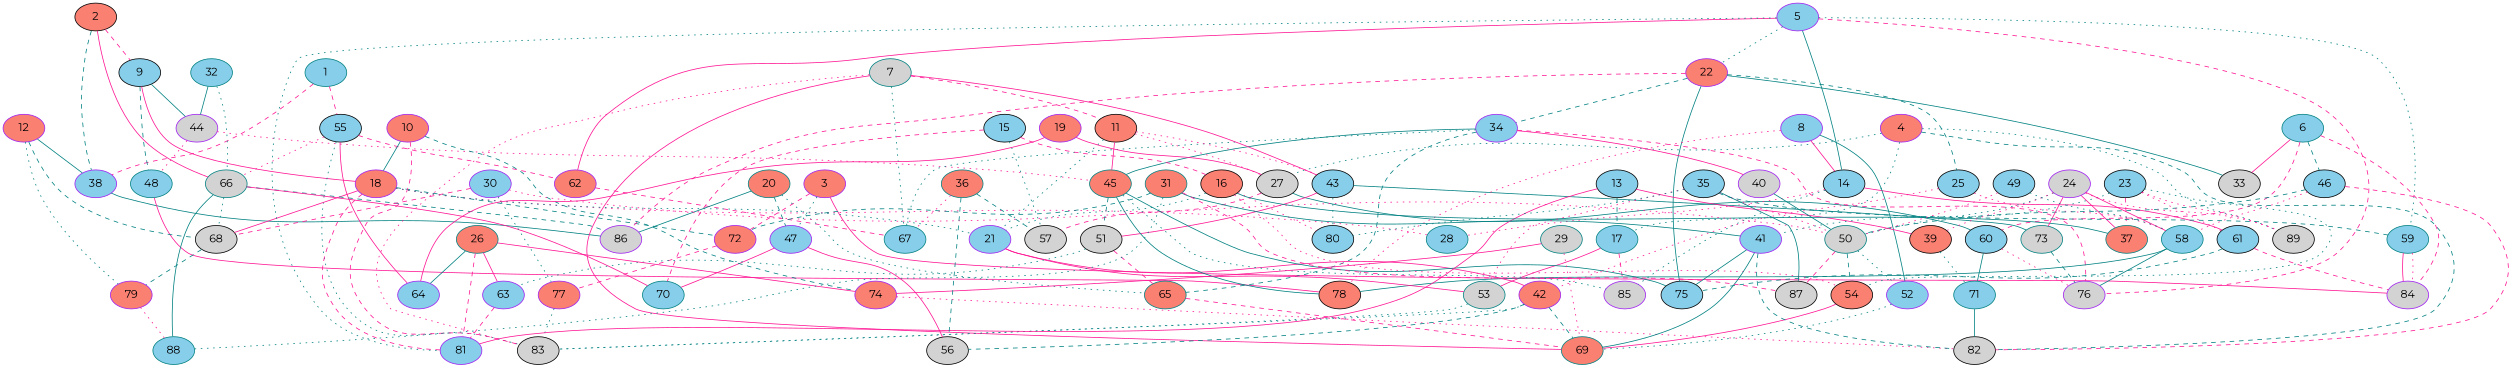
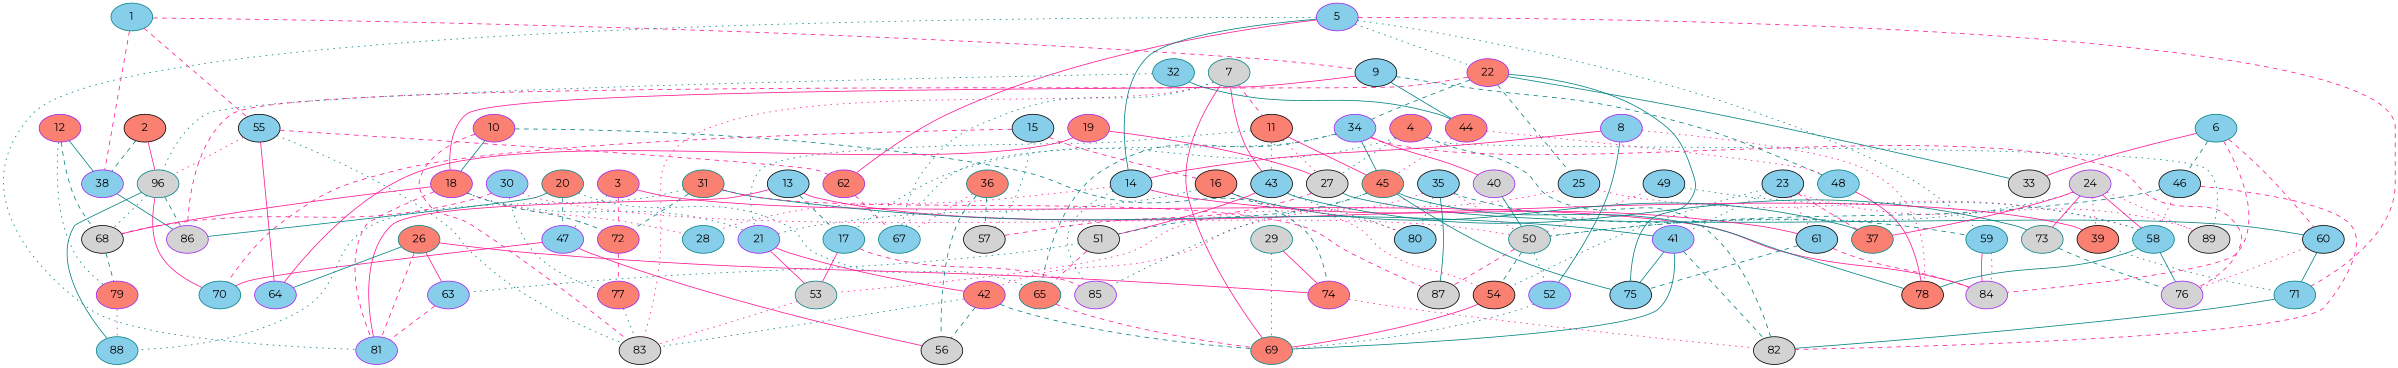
  graph {
    fontname=Montserrat
    node [color=purple fillcolor=skyblue fontname=Montserrat style=filled]
    edge [color=deeppink fontname=Montserrat style=dotted]
    1 [color=teal]
    9 [color=black]
    38
    55 [color=black]
    18 [fillcolor=salmon]
-   44 [fillcolor=lightgrey]
+   44 [fillcolor=salmon]
    48 [color=teal]
    86 [fillcolor=lightgrey]
-   66 [color=teal fillcolor=lightgrey]
+   66 [color=teal fillcolor=lightgrey label=96]
    62 [fillcolor=salmon]
    83 [color=black fillcolor=lightgrey]
    64
    2 [color=black fillcolor=salmon]
    68 [color=black fillcolor=lightgrey]
    70 [color=teal]
    88 [color=teal]
    3 [fillcolor=salmon]
    47
    72 [fillcolor=salmon]
    84 [fillcolor=lightgrey]
    56 [color=black fillcolor=lightgrey]
    77 [fillcolor=salmon]
    4 [fillcolor=salmon]
    17 [color=teal]
    27 [color=black fillcolor=lightgrey]
    82 [color=black fillcolor=lightgrey]
    89 [color=black fillcolor=lightgrey]
    85 [fillcolor=lightgrey]
    53 [color=teal fillcolor=lightgrey]
    60 [color=black]
    57 [color=black fillcolor=lightgrey]
    14 [color=black]
    5
    22 [fillcolor=salmon]
    59 [color=teal]
    71 [color=teal]
    81
    28 [color=teal]
    61 [color=black]
    33 [color=black fillcolor=lightgrey]
    25 [color=black]
    34
    75 [color=black]
    67 [color=teal]
    6 [color=teal]
    46 [color=black]
    50 [color=teal fillcolor=lightgrey]
    58 [color=teal]
    76 [fillcolor=lightgrey]
    7 [color=teal fillcolor=lightgrey]
    11 [color=black fillcolor=salmon]
    43 [color=black]
    69 [color=teal fillcolor=salmon]
    21
    45 [color=teal fillcolor=salmon]
    80 [color=black]
    73 [color=teal fillcolor=lightgrey]
    51 [color=black fillcolor=lightgrey]
    8
    52
    78 [color=black fillcolor=salmon]
    10 [fillcolor=salmon]
    74 [fillcolor=salmon]
    42 [fillcolor=salmon]
    12 [fillcolor=salmon]
    79 [fillcolor=salmon]
    13 [color=black]
    39 [color=black fillcolor=salmon]
    15 [color=black]
    16 [color=black fillcolor=salmon]
    37 [color=teal fillcolor=salmon]
    54 [color=black fillcolor=salmon]
    19 [fillcolor=salmon]
    20 [color=teal fillcolor=salmon]
    65 [color=teal fillcolor=salmon]
    40 [fillcolor=lightgrey]
    23 [color=black]
    41
    24 [fillcolor=lightgrey]
    87 [color=black fillcolor=lightgrey]
    26 [color=teal fillcolor=salmon]
    63
    29 [color=teal fillcolor=lightgrey]
    30
    31 [color=teal fillcolor=salmon]
    32 [color=teal]
    35 [color=black]
    36 [color=teal fillcolor=salmon]
    49 [color=black]
-   2 -- 9 [style=dashed]
+   1 -- 9 [style=dashed]
    1 -- 38 [style=dashed]
    1 -- 55 [style=dashed]
    9 -- 18 [style=solid]
    9 -- 44 [color=teal style=solid]
    9 -- 48 [color=teal style=dashed]
    38 -- 86 [color=teal style=solid]
    55 -- 66
    55 -- 62 [style=dashed]
    55 -- 83 [color=teal]
    55 -- 64 [style=solid]
    18 -- 68 [style=solid]
    18 -- 72 [color=teal style=dashed]
    18 -- 81 [style=dashed]
    18 -- 28
    18 -- 21 [color=teal]
    44 -- 48
    44 -- 45
    48 -- 78 [style=solid]
    66 -- 86 [color=teal style=dashed]
    66 -- 68 [color=teal]
    66 -- 70 [style=solid]
    66 -- 88 [color=teal style=solid]
    62 -- 67 [style=dashed]
    2 -- 38 [color=teal style=dashed]
    2 -- 66 [style=solid]
    68 -- 79 [color=teal style=dashed]
    3 -- 47 [color=teal]
    3 -- 72 [style=dashed]
    3 -- 84 [style=solid]
    47 -- 70 [style=solid]
    47 -- 56 [style=solid]
    72 -- 77 [style=dashed]
    77 -- 83 [color=teal]
    4 -- 17 [color=teal]
    4 -- 27 [color=teal]
    4 -- 82 [color=teal style=dashed]
    4 -- 89 [color=teal]
    17 -- 85 [style=dashed]
    17 -- 53 [style=solid]
    27 -- 60 [color=teal style=solid]
    27 -- 57 [style=dashed]
-   53 -- 83 [color=teal]
+   53 -- 83
    60 -- 71 [color=teal style=solid]
    60 -- 76
    14 -- 85 [color=teal]
    14 -- 28
    14 -- 61 [style=solid]
    5 -- 62 [style=solid]
    5 -- 14 [color=teal style=solid]
    5 -- 22 [color=teal]
    5 -- 59 [color=teal]
-   5 -- 76 [style=dashed]
+   5 -- 71 [style=dashed]
    5 -- 81 [color=teal]
    22 -- 86 [style=dashed]
    22 -- 33 [color=teal style=solid]
    22 -- 25 [color=teal style=dashed]
    22 -- 34 [color=teal style=dashed]
    22 -- 75 [color=teal style=solid]
    59 -- 84 [style=solid]
    59 -- 84
    71 -- 82 [color=teal style=solid]
    61 -- 84 [style=dashed]
    61 -- 75 [color=teal style=dashed]
    25 -- 58
    25 -- 42
    34 -- 67 [color=teal]
    34 -- 76 [style=dashed]
    34 -- 45 [color=teal style=solid]
    34 -- 65 [color=teal style=dashed]
    34 -- 40 [style=solid]
    6 -- 84 [style=dashed]
    6 -- 60 [style=dashed]
    6 -- 33 [style=solid]
    6 -- 46 [color=teal style=dashed]
    46 -- 82 [style=dashed]
    46 -- 50 [color=teal style=dashed]
    46 -- 58
    50 -- 52 [color=teal]
    50 -- 54 [color=teal style=dashed]
    50 -- 87 [style=dashed]
    58 -- 76 [color=teal style=solid]
    58 -- 78 [color=teal style=solid]
    7 -- 83
    7 -- 67 [color=teal]
    7 -- 11 [style=dashed]
    7 -- 43 [style=solid]
    7 -- 69 [style=solid]
    11 -- 27
    11 -- 43
    11 -- 21 [color=teal]
    11 -- 45 [style=solid]
    43 -- 80 [color=teal]
    43 -- 73 [color=teal style=solid]
    43 -- 51 [style=solid]
    21 -- 53 [style=solid]
    21 -- 42 [style=solid]
    45 -- 85 [color=teal]
    45 -- 75 [color=teal style=solid]
    45 -- 51 [color=teal style=dashed]
    45 -- 78 [color=teal style=solid]
    73 -- 76 [color=teal style=dashed]
    51 -- 65 [style=dashed]
    51 -- 63 [color=teal]
    8 -- 14 [style=solid]
    8 -- 52 [color=teal style=solid]
    8 -- 78
    52 -- 69 [color=teal]
    10 -- 18 [color=teal style=solid]
    10 -- 83 [style=dashed]
    10 -- 74 [color=teal style=dashed]
    74 -- 82
    42 -- 83 [color=teal]
    42 -- 56 [color=teal style=dashed]
    42 -- 69 [color=teal style=dashed]
    12 -- 38 [color=teal style=solid]
    12 -- 68 [color=teal style=dashed]
    12 -- 79 [color=teal]
    79 -- 88
    13 -- 17 [color=teal style=dashed]
    13 -- 81 [style=solid]
    13 -- 39 [style=solid]
    39 -- 71 [color=teal]
    15 -- 70 [style=dashed]
    15 -- 57 [color=teal]
    15 -- 16 [style=dashed]
    16 -- 21 [color=teal]
    16 -- 80
    16 -- 37 [color=teal style=solid]
    16 -- 54
    54 -- 69 [style=solid]
    19 -- 64 [style=solid]
    19 -- 27 [style=solid]
    20 -- 86 [color=teal style=solid]
    20 -- 47 [color=teal style=dashed]
    20 -- 65 [color=teal]
    65 -- 69 [style=dashed]
    40 -- 50 [color=teal style=solid]
    23 -- 89
    23 -- 61
    23 -- 37 [style=dashed]
    23 -- 54 [color=teal]
    23 -- 41 [color=teal]
    41 -- 82 [color=teal style=dashed]
    41 -- 75 [color=teal style=solid]
    41 -- 69 [color=teal style=solid]
    24 -- 89
    24 -- 50 [color=teal]
    24 -- 58 [style=solid]
    24 -- 73 [style=solid]
    24 -- 39
    24 -- 37 [style=solid]
    26 -- 64 [color=teal style=solid]
    26 -- 81 [style=dashed]
    26 -- 74 [style=solid]
    26 -- 63 [style=solid]
    63 -- 81 [style=dashed]
    29 -- 69
    29 -- 74 [style=solid]
    30 -- 68 [style=dashed]
    30 -- 77 [color=teal]
    30 -- 50
    31 -- 88 [color=teal]
    31 -- 72 [color=teal style=dashed]
    31 -- 41 [color=teal style=solid]
    31 -- 87 [style=dashed]
    32 -- 44 [color=teal style=solid]
    32 -- 66 [color=teal]
    35 -- 53
    35 -- 59 [color=teal style=dashed]
    35 -- 50
    35 -- 80 [color=teal]
    35 -- 87 [color=teal style=solid]
    36 -- 56 [color=teal style=dashed]
    36 -- 57 [color=teal style=dashed]
    36 -- 67
    49 -- 50
    49 -- 58 [color=teal]
  }
